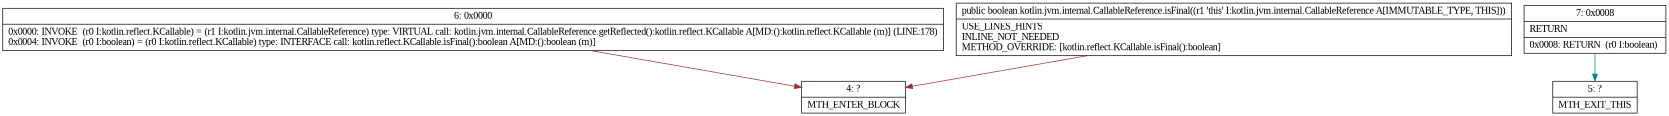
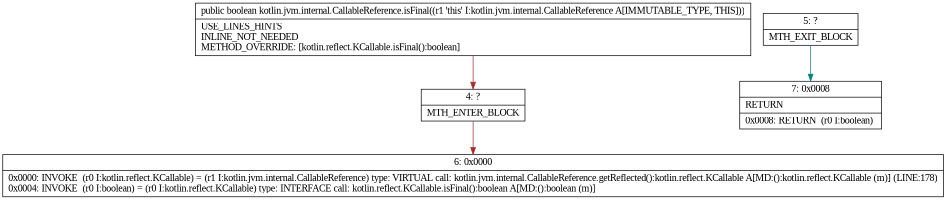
  digraph {
    fontname="Liberation Serif"
    node [fontname="Liberation Serif" shape=record]
    edge [color=brown fontname="Liberation Serif" style=solid]
    n1 [label="{4\:\ ?|MTH_ENTER_BLOCK\l}"]
    n2 [label="{6\:\ 0x0000|0x0000: INVOKE  (r0 I:kotlin.reflect.KCallable) = (r1 I:kotlin.jvm.internal.CallableReference) type: VIRTUAL call: kotlin.jvm.internal.CallableReference.getReflected():kotlin.reflect.KCallable A[MD:():kotlin.reflect.KCallable (m)] (LINE:178)\l0x0004: INVOKE  (r0 I:boolean) = (r0 I:kotlin.reflect.KCallable) type: INTERFACE call: kotlin.reflect.KCallable.isFinal():boolean A[MD:():boolean (m)]\l}"]
    n3 [label="{7\:\ 0x0008|RETURN\l|0x0008: RETURN  (r0 I:boolean) \l}"]
-   n4 [label="{5\:\ ?|MTH_EXIT_THIS\l}"]
+   n4 [label="{5\:\ ?|MTH_EXIT_BLOCK\l}"]
    n5 [label="{public boolean kotlin.jvm.internal.CallableReference.isFinal((r1 'this' I:kotlin.jvm.internal.CallableReference A[IMMUTABLE_TYPE, THIS]))  | USE_LINES_HINTS\lINLINE_NOT_NEEDED\lMETHOD_OVERRIDE: [kotlin.reflect.KCallable.isFinal():boolean]\l}"]
-   n2 -> n1
-   n3 -> n4 [color=teal]
+   n1 -> n2
+   n4 -> n3 [color=teal]
    n5 -> n1
  }
